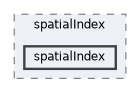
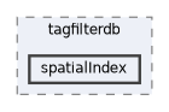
  digraph {
    compound=true
    n1 [color=grey25 fillcolor="#edf0f7" fontname=Helvetica fontsize=10 height=0.2 label=spatialIndex shape=box style="filled,bold" width=0.4]
    subgraph cluster_1 {
      bgcolor="#edf0f7"
      fontname=Helvetica
      fontsize=10
-     label=spatialIndex
+     label=tagfilterdb
      pencolor=grey50
      style="filled,dashed"
      n1
    }
  }
